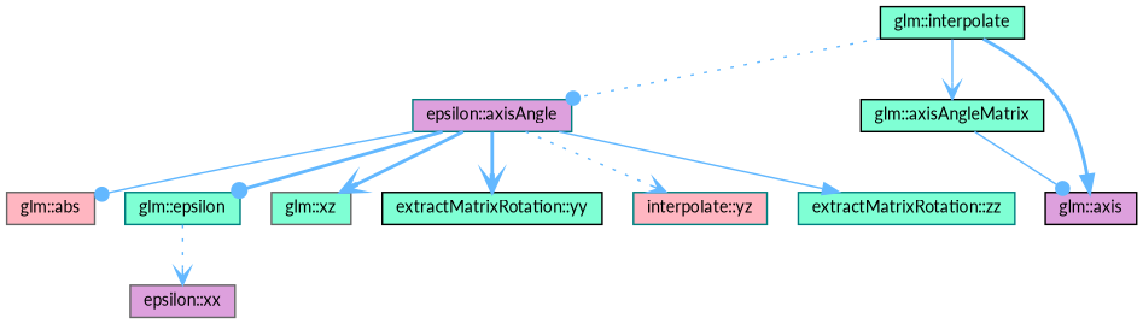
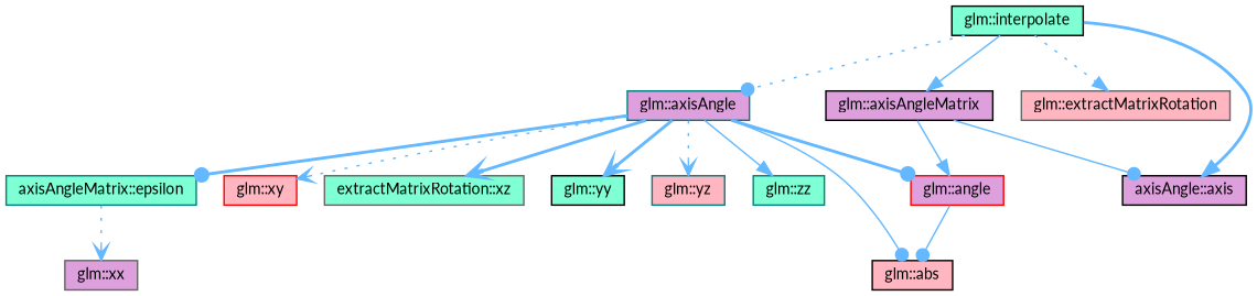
  digraph {
    fontname=Lato
    rankdir=TB
    node [color=black fillcolor=aquamarine fontname=Lato fontsize=10 shape=box style=filled]
    edge [arrowhead=dot color=steelblue1 fontname=Lato fontsize=10 labelfontname=Helvetica labelfontsize=10 style=solid]
    n1 [fontcolor=black height=0.2 label="glm::interpolate" width=0.4]
-   n2 [color=teal fillcolor=plum height=0.2 label="epsilon::axisAngle" width=0.4]
-   n3 [height=0.2 label="glm::axisAngleMatrix" width=0.4]
-   n5 [fillcolor=plum height=0.2 label="glm::axis" width=0.4]
-   n6 [color=gray40 fillcolor=lightpink height=0.2 label="glm::abs" width=0.4]
-   n8 [color=teal height=0.2 label="glm::epsilon" width=0.4]
-   n10 [color=gray40 height=0.2 label="glm::xz" width=0.4]
-   n11 [height=0.2 label="extractMatrixRotation::yy" width=0.4]
-   n12 [color=teal fillcolor=lightpink height=0.2 label="interpolate::yz" width=0.4]
-   n13 [color=teal height=0.2 label="extractMatrixRotation::zz" width=0.4]
-   n14 [color=gray40 fillcolor=plum height=0.2 label="epsilon::xx" width=0.4]
+   n2 [color=teal fillcolor=plum height=0.2 label="glm::axisAngle" width=0.4]
+   n3 [fillcolor=plum height=0.2 label="glm::axisAngleMatrix" width=0.4]
+   n4 [color=gray40 fillcolor=lightpink height=0.2 label="glm::extractMatrixRotation" width=0.4]
+   n5 [fillcolor=plum height=0.2 label="axisAngle::axis" width=0.4]
+   n6 [fillcolor=lightpink height=0.2 label="glm::abs" width=0.4]
+   n7 [color=red fillcolor=plum height=0.2 label="glm::angle" width=0.4]
+   n8 [color=teal height=0.2 label="axisAngleMatrix::epsilon" width=0.4]
+   n9 [color=red fillcolor=lightpink height=0.2 label="glm::xy" width=0.4]
+   n10 [color=gray40 height=0.2 label="extractMatrixRotation::xz" width=0.4]
+   n11 [height=0.2 label="glm::yy" width=0.4]
+   n12 [color=teal fillcolor=lightpink height=0.2 label="glm::yz" width=0.4]
+   n13 [color=teal height=0.2 label="glm::zz" width=0.4]
+   n14 [color=gray40 fillcolor=plum height=0.2 label="glm::xx" width=0.4]
    n1 -> n2 [style=dotted]
-   n1 -> n3 [arrowhead=vee]
+   n1 -> n3 [arrowhead=normal]
+   n1 -> n4 [arrowhead=normal style=dotted]
    n1 -> n5 [arrowhead=normal style=bold]
    n2 -> n6
+   n2 -> n7 [style=bold]
    n2 -> n8 [style=bold]
+   n2 -> n9 [arrowhead=vee style=dotted]
    n2 -> n10 [arrowhead=vee style=bold]
    n2 -> n11 [arrowhead=vee style=bold]
    n2 -> n12 [arrowhead=vee style=dotted]
    n2 -> n13 [arrowhead=normal]
    n3 -> n5
+   n3 -> n7 [arrowhead=normal]
+   n7 -> n6
    n8 -> n14 [arrowhead=vee style=dotted]
  }
